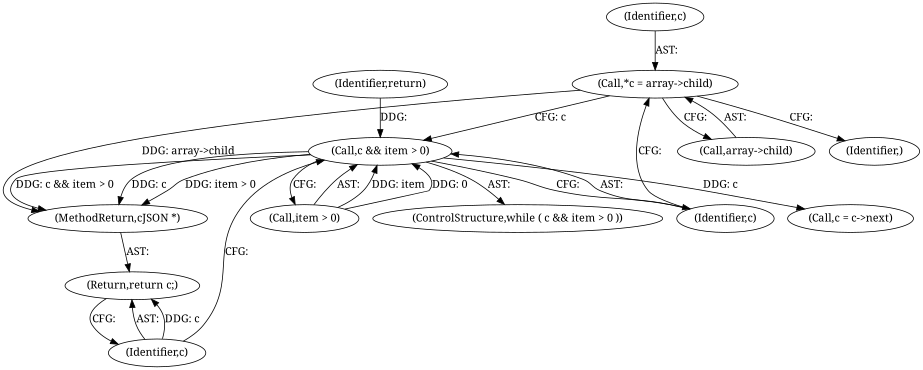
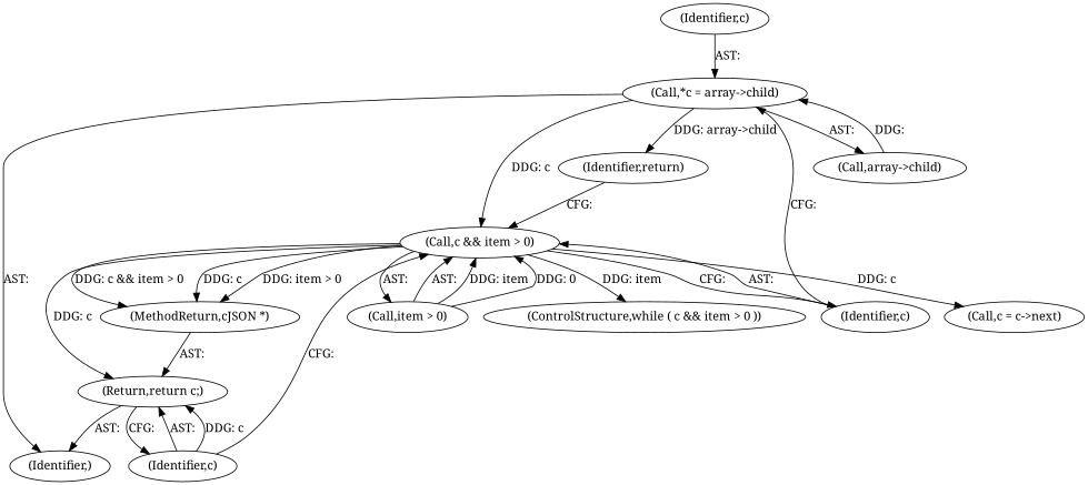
  digraph {
    fontname="Noto Serif"
    node [fontname="Noto Serif"]
    edge [fontname="Noto Serif"]
    n1 [label="(Call,*c = array->child)"]
    n2 [label="(Call,c && item > 0)"]
    n3 [label="(Call,array->child)"]
    n4 [label="(Identifier,)"]
    n5 [label="(MethodReturn,cJSON *)"]
    n6 [label="(Return,return c;)"]
    n7 [label="(Call,item > 0)"]
    n8 [label="(ControlStructure,while ( c && item > 0 ))"]
    n9 [label="(Identifier,c)"]
    n10 [label="(Call,c = c->next)"]
    n11 [label="(Identifier,c)"]
    n12 [label="(Identifier,c)"]
    n13 [label="(Identifier,return)"]
-   n1 -> n2 [label="CFG: c"]
-   n1 -> n3 [label="CFG: "]
-   n1 -> n4 [label="CFG: "]
-   n1 -> n5 [label="DDG: array->child"]
+   n1 -> n2 [label="DDG: c"]
+   n1 -> n3 [label="AST: "]
+   n1 -> n4 [label="AST: "]
+   n1 -> n13 [label="DDG: array->child"]
    n2 -> n5 [label="DDG: c && item > 0"]
    n2 -> n5 [label="DDG: c"]
    n2 -> n5 [label="DDG: item > 0"]
-   n2 -> n7 [label="CFG: "]
-   n2 -> n8 [label="AST: "]
+   n2 -> n6 [label="DDG: c"]
+   n2 -> n7 [label="AST: "]
+   n2 -> n8 [label="DDG: item"]
    n2 -> n9 [label="CFG: "]
    n2 -> n10 [label="DDG: c"]
-   n3 -> n1 [label="AST: "]
+   n3 -> n1 [label="DDG: "]
    n5 -> n6 [label="AST: "]
+   n6 -> n4 [label="AST: "]
    n6 -> n11 [label="CFG: "]
    n7 -> n2 [label="AST: "]
    n7 -> n2 [label="DDG: item"]
    n7 -> n2 [label="DDG: 0"]
    n9 -> n1 [label="CFG: "]
    n9 -> n2 [label="AST: "]
    n11 -> n2 [label="CFG: "]
    n11 -> n6 [label="AST: "]
    n11 -> n6 [label="DDG: c"]
    n12 -> n1 [label="AST: "]
-   n13 -> n2 [label="DDG: "]
+   n13 -> n2 [label="CFG: "]
  }
